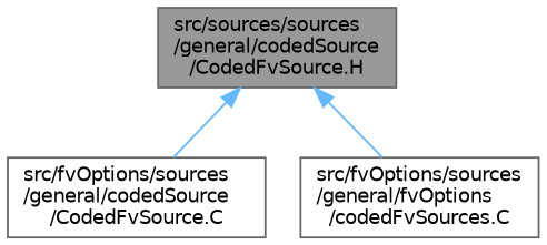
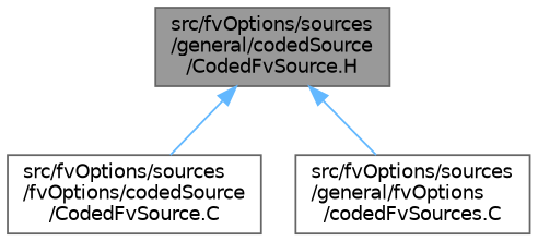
  digraph {
    node [color=grey40 fillcolor=white fontname=Helvetica fontsize=10 shape=box style=filled]
    edge [color=steelblue1 dir=back fontname=Helvetica fontsize=10 labelfontname=Helvetica labelfontsize=10 style=solid]
-   n1 [color=gray40 fillcolor=grey60 fontcolor=black height=0.2 label="src/sources/sources\l/general/codedSource\l/CodedFvSource.H" width=0.4]
-   n2 [height=0.2 label="src/fvOptions/sources\l/general/codedSource\l/CodedFvSource.C" width=0.4]
+   n1 [color=gray40 fillcolor=grey60 fontcolor=black height=0.2 label="src/fvOptions/sources\l/general/codedSource\l/CodedFvSource.H" width=0.4]
+   n2 [height=0.2 label="src/fvOptions/sources\l/fvOptions/codedSource\l/CodedFvSource.C" width=0.4]
    n3 [height=0.2 label="src/fvOptions/sources\l/general/fvOptions\l/codedFvSources.C" width=0.4]
    n1 -> n2
    n1 -> n3
  }
